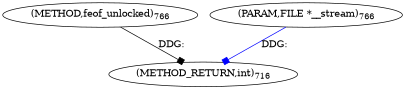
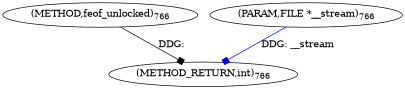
  digraph {
    edge [arrowhead=box]
    n1 [label=<(METHOD,feof_unlocked)<SUB>766</SUB>>]
-   n2 [label=<(METHOD_RETURN,int)<SUB>716</SUB>>]
+   n2 [label=<(METHOD_RETURN,int)<SUB>766</SUB>>]
    n3 [label=<(PARAM,FILE *__stream)<SUB>766</SUB>>]
    n1 -> n2 [color=black label="DDG: "]
-   n3 -> n2 [color=blue label="DDG: "]
+   n3 -> n2 [color=blue label="DDG: __stream"]
  }
